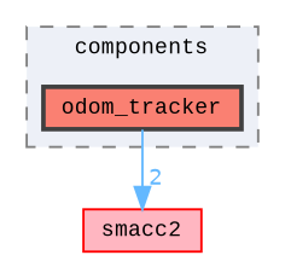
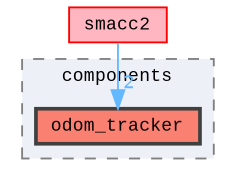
  digraph {
    compound=true
    fontname="Liberation Mono"
    node [fontname="Liberation Mono" fontsize=10 shape=box]
    n1 [color=grey25 fillcolor=salmon height=0.2 label=odom_tracker style="filled,bold" width=0.4]
    n2 [color=red fillcolor=lightpink height=0.2 label=smacc2 style=filled width=0.4]
    subgraph cluster_1 {
      bgcolor="#edf0f7"
      fontsize=10
      label=components
      pencolor=grey50
      style="filled,dashed"
      n1
    }
-   n1 -> n2 [color=steelblue1 fontcolor=steelblue1 fontname="Liberation Mono" fontsize=10 headlabel=2 labeldistance=1.5 labelfontname=Helvetica labelfontsize=10]
+   n2 -> n1 [color=steelblue1 fontcolor=steelblue1 fontname="Liberation Mono" fontsize=10 headlabel=2 labeldistance=1.5 labelfontname=Helvetica labelfontsize=10]
  }
